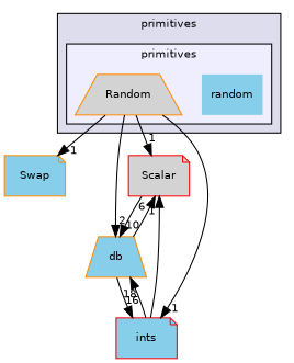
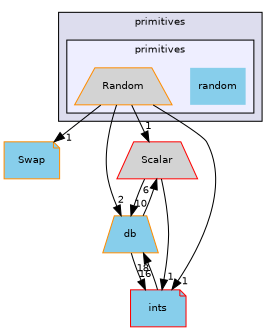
  digraph {
    compound=true
    node [fontname=Helvetica fontsize=10 shape=trapezium style=filled fillcolor=skyblue color=darkorange]
    edge [headlabel=1 labeldistance=1.5 labelfontname=Helvetica labelfontsize=10]
    n1 [label=random shape=plaintext]
    n2 [fillcolor=lightgrey label=Random]
    n3 [label=Swap shape=note]
-   n4 [color=red label=Scalar shape=note fillcolor=lightgrey]
+   n4 [color=red label=Scalar fillcolor=lightgrey]
    n5 [label=db]
    n6 [color=red label=ints shape=note]
    subgraph cluster_1 {
      bgcolor="#ddddee"
      fontname=Helvetica
      fontsize=10
      label=primitives
      pencolor=black
      subgraph cluster_2 {
        bgcolor="#eeeeff"
        fontname=Helvetica
        fontsize=10
        pencolor=black
        n1
        n2
      }
    }
    n2 -> n3
    n2 -> n4
    n2 -> n5 [headlabel=2]
    n2 -> n6
    n4 -> n5 [headlabel=10]
-   n6 -> n4
+   n4 -> n6
    n5 -> n4 [headlabel=6]
    n5 -> n6 [headlabel=16]
    n6 -> n5 [headlabel=18]
  }
